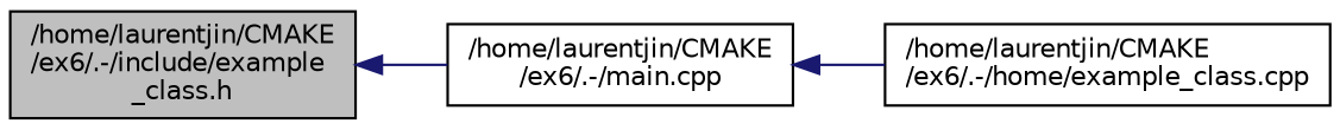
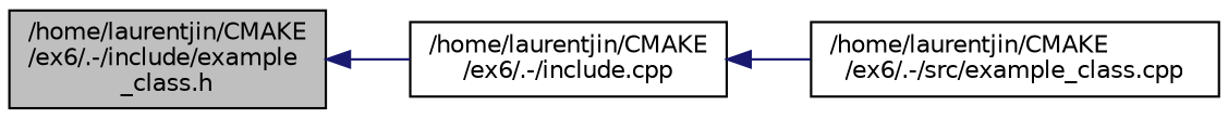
  digraph {
    rankdir=LR
    node [color=black fillcolor=white fontname=Helvetica fontsize=10 shape=record style=filled]
    edge [color=midnightblue dir=back fontname=Helvetica fontsize=10 labelfontname=Helvetica labelfontsize=10 style=solid]
    n1 [fillcolor=grey75 fontcolor=black height=0.2 label="/home/laurentjin/CMAKE\l/ex6/.-/include/example\l_class.h" width=0.4]
-   n2 [height=0.2 label="/home/laurentjin/CMAKE\l/ex6/.-/main.cpp" width=0.4]
-   n3 [height=0.2 label="/home/laurentjin/CMAKE\l/ex6/.-/home/example_class.cpp" width=0.4]
+   n2 [height=0.2 label="/home/laurentjin/CMAKE\l/ex6/.-/include.cpp" width=0.4]
+   n3 [height=0.2 label="/home/laurentjin/CMAKE\l/ex6/.-/src/example_class.cpp" width=0.4]
    n1 -> n2
    n2 -> n3
  }
